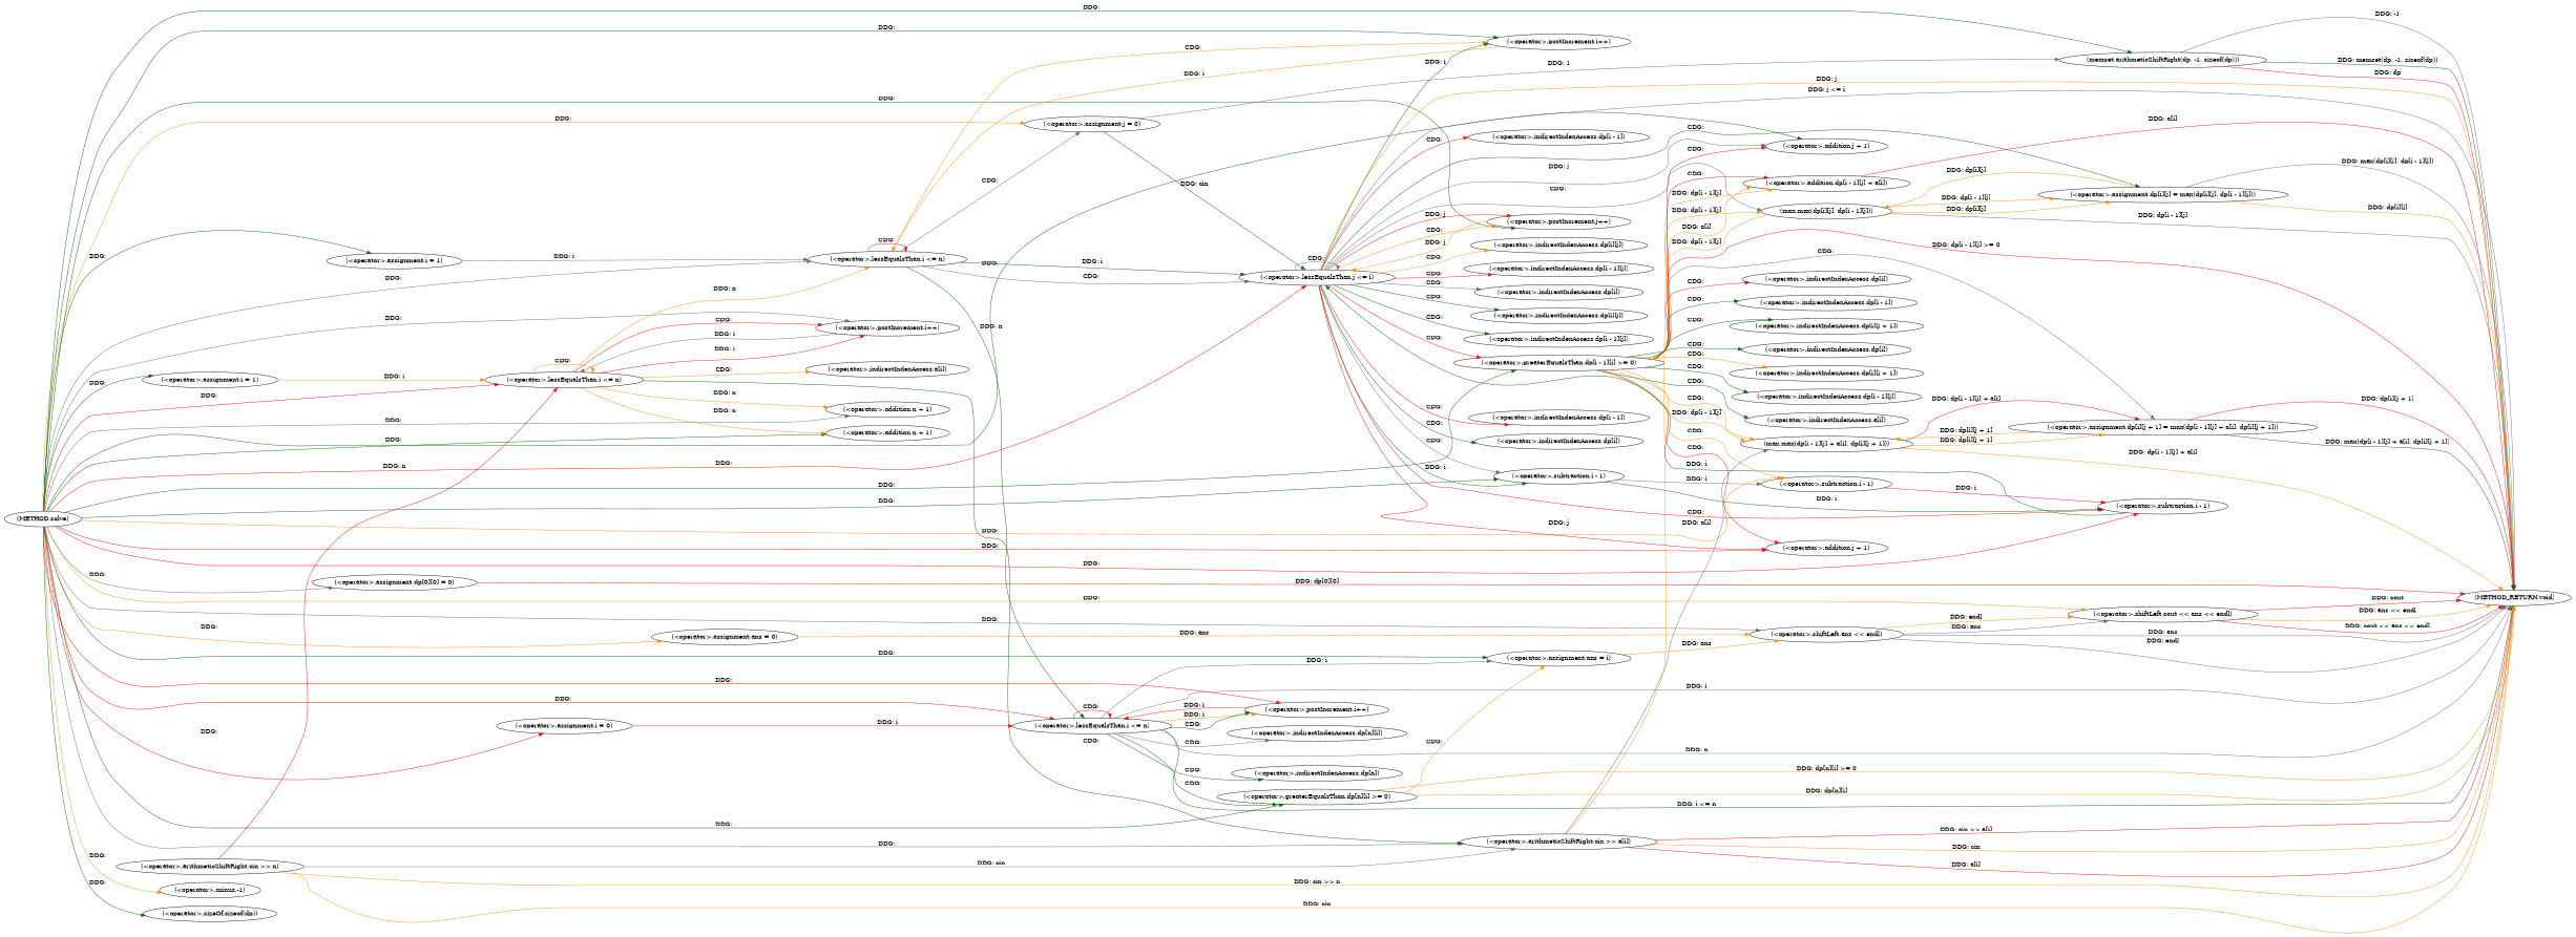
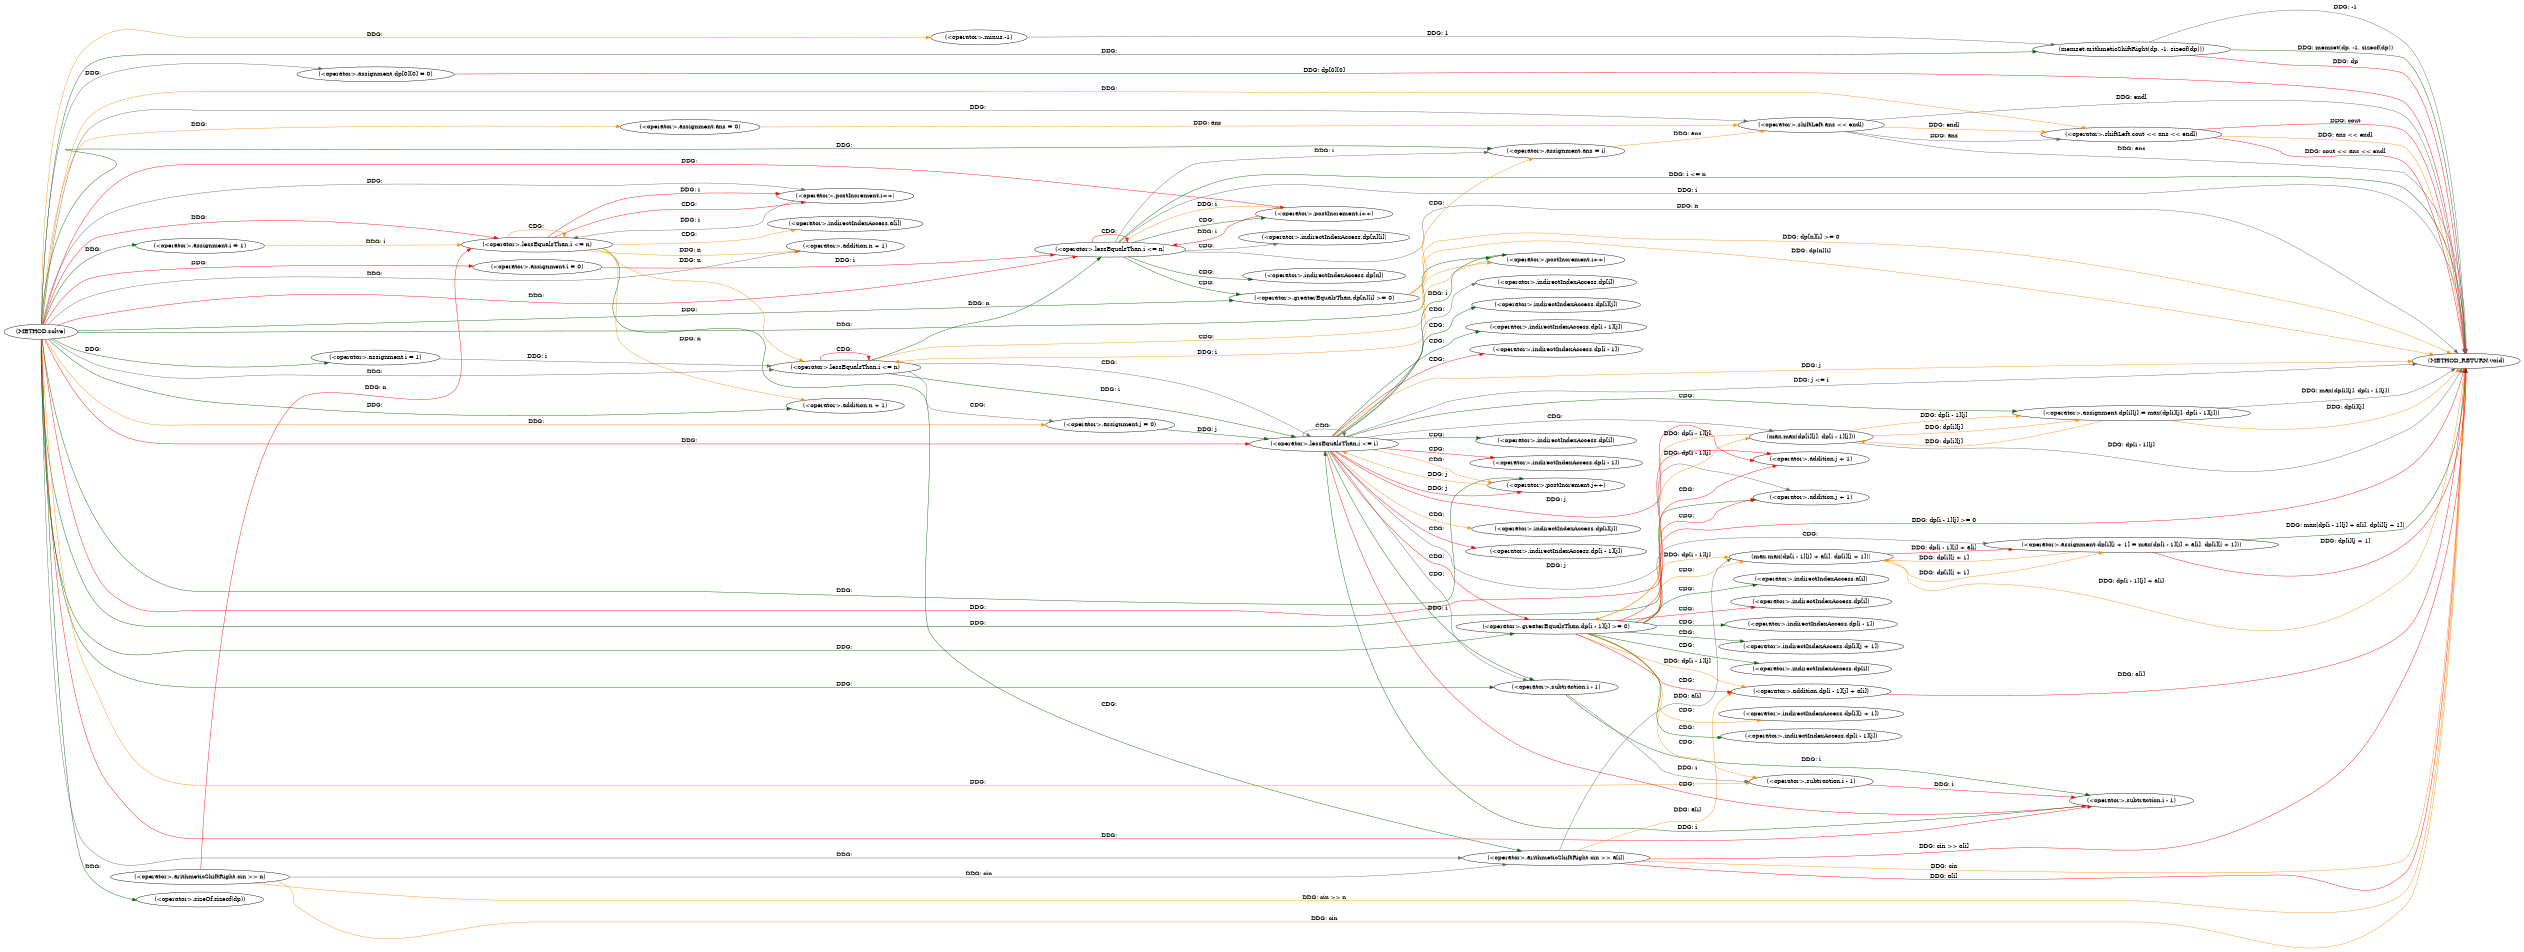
  digraph {
    rankdir=LR
    edge [color=darkorange]
    n1 [label="(METHOD,solve)"]
    n2 [label="(memset,arithmeticShiftRight(dp, -1, sizeof(dp)))"]
    n3 [label="(<operator>.assignment,dp[0][0] = 0)"]
    n4 [label="(<operator>.assignment,ans = 0)"]
    n5 [label="(<operator>.shiftLeft,cout << ans << endl)"]
    n6 [label="(<operator>.assignment,i = 1)"]
    n7 [label="(<operator>.lessEqualsThan,i <= n)"]
    n8 [label="(<operator>.postIncrement,i++)"]
    n9 [label="(<operator>.arithmeticShiftRight,cin >> a[i])"]
    n10 [label="(<operator>.assignment,i = 1)"]
    n11 [label="(<operator>.lessEqualsThan,i <= n)"]
    n12 [label="(<operator>.postIncrement,i++)"]
    n13 [label="(<operator>.assignment,i = 0)"]
    n14 [label="(<operator>.lessEqualsThan,i <= n)"]
    n15 [label="(<operator>.postIncrement,i++)"]
    n16 [label="(<operator>.addition,n + 1)"]
    n17 [label="(<operator>.minus,-1)"]
    n18 [label="(<operator>.sizeOf,sizeof(dp))"]
    n19 [label="(<operator>.greaterEqualsThan,dp[n][i] >= 0)"]
    n20 [label="(<operator>.assignment,ans = i)"]
    n21 [label="(<operator>.shiftLeft,ans << endl)"]
    n22 [label="(<operator>.addition,n + 1)"]
    n23 [label="(<operator>.assignment,j = 0)"]
    n24 [label="(<operator>.lessEqualsThan,j <= i)"]
    n25 [label="(<operator>.postIncrement,j++)"]
    n26 [label="(<operator>.greaterEqualsThan,dp[i - 1][j] >= 0)"]
    n27 [label="(<operator>.addition,j + 1)"]
    n28 [label="(<operator>.subtraction,i - 1)"]
    n29 [label="(<operator>.addition,j + 1)"]
    n30 [label="(<operator>.subtraction,i - 1)"]
    n31 [label="(<operator>.subtraction,i - 1)"]
    n32 [label="(<operator>.arithmeticShiftRight,cin >> n)"]
    n33 [label="(METHOD_RETURN,void)"]
    n34 [label="(<operator>.indirectIndexAccess,a[i])"]
    n35 [label="(max,max(dp[i - 1][j] + a[i], dp[i][j + 1]))"]
    n36 [label="(<operator>.addition,dp[i - 1][j] + a[i])"]
    n37 [label="(<operator>.indirectIndexAccess,dp[n][i])"]
    n38 [label="(<operator>.indirectIndexAccess,dp[n])"]
    n39 [label="(<operator>.assignment,dp[i][j] = max(dp[i][j], dp[i - 1][j]))"]
    n40 [label="(max,max(dp[i][j], dp[i - 1][j]))"]
    n41 [label="(<operator>.indirectIndexAccess,dp[i][j])"]
    n42 [label="(<operator>.indirectIndexAccess,dp[i - 1][j])"]
    n43 [label="(<operator>.indirectIndexAccess,dp[i])"]
    n44 [label="(<operator>.indirectIndexAccess,dp[i][j])"]
    n45 [label="(<operator>.indirectIndexAccess,dp[i - 1][j])"]
    n46 [label="(<operator>.indirectIndexAccess,dp[i - 1])"]
    n47 [label="(<operator>.indirectIndexAccess,dp[i])"]
    n48 [label="(<operator>.indirectIndexAccess,dp[i - 1])"]
    n49 [label="(<operator>.assignment,dp[i][j + 1] = max(dp[i - 1][j] + a[i], dp[i][j + 1]))"]
    n50 [label="(<operator>.indirectIndexAccess,dp[i][j + 1])"]
    n51 [label="(<operator>.indirectIndexAccess,dp[i])"]
    n52 [label="(<operator>.indirectIndexAccess,dp[i][j + 1])"]
    n53 [label="(<operator>.indirectIndexAccess,dp[i - 1][j])"]
    n54 [label="(<operator>.indirectIndexAccess,a[i])"]
    n55 [label="(<operator>.indirectIndexAccess,dp[i])"]
    n56 [label="(<operator>.indirectIndexAccess,dp[i - 1])"]
    n1 -> n2 [color=darkgreen label="DDG: "]
    n1 -> n3 [color=gray40 label="DDG: "]
    n1 -> n4 [label="DDG: "]
    n1 -> n5 [label="DDG: "]
    n1 -> n6 [color=darkgreen label="DDG: "]
    n1 -> n7 [color=red label="DDG: "]
    n1 -> n8 [color=gray40 label="DDG: "]
    n1 -> n9 [color=gray40 label="DDG: "]
    n1 -> n10 [color=darkgreen label="DDG: "]
    n1 -> n11 [color=gray40 label="DDG: "]
    n1 -> n12 [color=darkgreen label="DDG: "]
    n1 -> n13 [color=red label="DDG: "]
    n1 -> n14 [color=red label="DDG: "]
    n1 -> n15 [color=red label="DDG: "]
    n1 -> n16 [color=gray40 label="DDG: "]
    n1 -> n17 [label="DDG: "]
    n1 -> n18 [color=darkgreen label="DDG: "]
    n1 -> n19 [color=darkgreen label="DDG: "]
    n1 -> n20 [color=darkgreen label="DDG: "]
    n1 -> n21 [color=gray40 label="DDG: "]
    n1 -> n22 [color=darkgreen label="DDG: "]
    n1 -> n23 [label="DDG: "]
    n1 -> n24 [color=red label="DDG: "]
    n1 -> n25 [color=darkgreen label="DDG: "]
    n1 -> n26 [color=darkgreen label="DDG: "]
    n1 -> n27 [color=red label="DDG: "]
    n1 -> n28 [color=darkgreen label="DDG: "]
    n1 -> n29 [color=darkgreen label="DDG: "]
    n1 -> n30 [color=red label="DDG: "]
    n1 -> n31 [label="DDG: "]
    n2 -> n33 [color=red label="DDG: dp"]
    n2 -> n33 [color=gray40 label="DDG: -1"]
    n2 -> n33 [color=darkgreen label="DDG: memset(dp, -1, sizeof(dp))"]
    n3 -> n33 [color=red label="DDG: dp[0][0]"]
    n4 -> n21 [label="DDG: ans"]
    n5 -> n33 [label="DDG: ans << endl"]
    n5 -> n33 [color=red label="DDG: cout << ans << endl"]
    n5 -> n33 [color=red label="DDG: cout"]
    n6 -> n7 [label="DDG: i"]
    n7 -> n7 [label="CDG: "]
    n7 -> n8 [color=red label="DDG: i"]
    n7 -> n8 [color=red label="CDG: "]
    n7 -> n9 [color=darkgreen label="CDG: "]
    n7 -> n11 [label="DDG: n"]
    n7 -> n16 [label="DDG: n"]
    n7 -> n22 [label="DDG: n"]
    n7 -> n34 [label="CDG: "]
    n8 -> n7 [color=gray40 label="DDG: i"]
    n9 -> n33 [label="DDG: cin"]
    n9 -> n33 [color=red label="DDG: a[i]"]
    n9 -> n33 [color=red label="DDG: cin >> a[i]"]
    n9 -> n35 [color=gray40 label="DDG: a[i]"]
    n9 -> n36 [label="DDG: a[i]"]
    n10 -> n11 [color=gray40 label="DDG: i"]
    n11 -> n11 [color=red label="CDG: "]
    n11 -> n12 [label="CDG: "]
    n11 -> n14 [color=darkgreen label="DDG: n"]
    n11 -> n23 [color=gray40 label="CDG: "]
    n11 -> n24 [color=darkgreen label="DDG: i"]
    n11 -> n24 [color=gray40 label="CDG: "]
    n12 -> n11 [label="DDG: i"]
    n13 -> n14 [color=red label="DDG: i"]
    n14 -> n14 [color=red label="CDG: "]
    n14 -> n15 [label="DDG: i"]
    n14 -> n15 [color=darkgreen label="CDG: "]
    n14 -> n19 [color=darkgreen label="CDG: "]
    n14 -> n20 [color=gray40 label="DDG: i"]
    n14 -> n33 [color=gray40 label="DDG: i"]
    n14 -> n33 [color=gray40 label="DDG: n"]
    n14 -> n33 [color=darkgreen label="DDG: i <= n"]
    n14 -> n37 [color=gray40 label="CDG: "]
    n14 -> n38 [color=darkgreen label="CDG: "]
    n15 -> n14 [color=red label="DDG: i"]
-   n23 -> n2 [color=gray40 label="DDG: 1"]
+   n17 -> n2 [color=gray40 label="DDG: 1"]
    n19 -> n20 [label="CDG: "]
    n19 -> n33 [label="DDG: dp[n][i]"]
    n19 -> n33 [label="DDG: dp[n][i] >= 0"]
    n20 -> n21 [label="DDG: ans"]
    n21 -> n5 [color=gray40 label="DDG: ans"]
    n21 -> n5 [label="DDG: endl"]
    n21 -> n33 [color=gray40 label="DDG: ans"]
    n21 -> n33 [color=gray40 label="DDG: endl"]
-   n23 -> n24 [color=darkgreen label="DDG: cin"]
+   n23 -> n24 [color=darkgreen label="DDG: j"]
    n24 -> n12 [color=darkgreen label="DDG: i"]
    n24 -> n24 [color=gray40 label="CDG: "]
    n24 -> n25 [color=red label="DDG: j"]
    n24 -> n25 [label="CDG: "]
    n24 -> n26 [color=red label="CDG: "]
    n24 -> n27 [color=red label="DDG: j"]
    n24 -> n28 [color=darkgreen label="DDG: i"]
    n24 -> n28 [color=gray40 label="CDG: "]
    n24 -> n29 [color=gray40 label="DDG: j"]
    n24 -> n30 [color=red label="CDG: "]
    n24 -> n33 [label="DDG: j"]
    n24 -> n33 [color=gray40 label="DDG: j <= i"]
    n24 -> n39 [color=darkgreen label="CDG: "]
    n24 -> n40 [color=gray40 label="CDG: "]
    n24 -> n41 [label="CDG: "]
    n24 -> n42 [color=red label="CDG: "]
    n24 -> n43 [color=gray40 label="CDG: "]
    n24 -> n44 [color=darkgreen label="CDG: "]
    n24 -> n45 [color=darkgreen label="CDG: "]
    n24 -> n46 [color=red label="CDG: "]
    n24 -> n47 [color=darkgreen label="CDG: "]
    n24 -> n48 [color=red label="CDG: "]
    n25 -> n24 [label="DDG: j"]
    n26 -> n27 [color=red label="CDG: "]
    n26 -> n29 [color=red label="CDG: "]
    n26 -> n31 [label="CDG: "]
    n26 -> n33 [color=red label="DDG: dp[i - 1][j] >= 0"]
    n26 -> n35 [label="DDG: dp[i - 1][j]"]
    n26 -> n35 [label="CDG: "]
    n26 -> n36 [label="DDG: dp[i - 1][j]"]
    n26 -> n36 [color=red label="CDG: "]
    n26 -> n40 [label="DDG: dp[i - 1][j]"]
    n26 -> n49 [color=gray40 label="CDG: "]
    n26 -> n50 [color=darkgreen label="CDG: "]
    n26 -> n51 [color=darkgreen label="CDG: "]
    n26 -> n52 [label="CDG: "]
    n26 -> n53 [color=darkgreen label="CDG: "]
    n26 -> n54 [color=darkgreen label="CDG: "]
    n26 -> n55 [color=red label="CDG: "]
    n26 -> n56 [color=darkgreen label="CDG: "]
    n28 -> n30 [color=darkgreen label="DDG: i"]
    n28 -> n31 [color=gray40 label="DDG: i"]
    n30 -> n24 [color=darkgreen label="DDG: i"]
    n31 -> n30 [color=red label="DDG: i"]
    n32 -> n7 [color=red label="DDG: n"]
    n32 -> n9 [color=gray40 label="DDG: cin"]
    n32 -> n33 [label="DDG: cin"]
    n32 -> n33 [label="DDG: cin >> n"]
    n35 -> n33 [label="DDG: dp[i - 1][j] + a[i]"]
    n35 -> n49 [label="DDG: dp[i][j + 1]"]
    n35 -> n49 [color=red label="DDG: dp[i - 1][j] + a[i]"]
    n36 -> n33 [color=red label="DDG: a[i]"]
    n39 -> n33 [label="DDG: dp[i][j]"]
    n39 -> n33 [color=gray40 label="DDG: max(dp[i][j], dp[i - 1][j])"]
    n39 -> n40 [label="DDG: dp[i][j]"]
    n40 -> n26 [label="DDG: dp[i - 1][j]"]
    n40 -> n33 [color=gray40 label="DDG: dp[i - 1][j]"]
    n40 -> n39 [label="DDG: dp[i - 1][j]"]
    n40 -> n39 [label="DDG: dp[i][j]"]
    n49 -> n33 [color=red label="DDG: dp[i][j + 1]"]
    n49 -> n33 [color=darkgreen label="DDG: max(dp[i - 1][j] + a[i], dp[i][j + 1])"]
    n49 -> n35 [label="DDG: dp[i][j + 1]"]
  }
